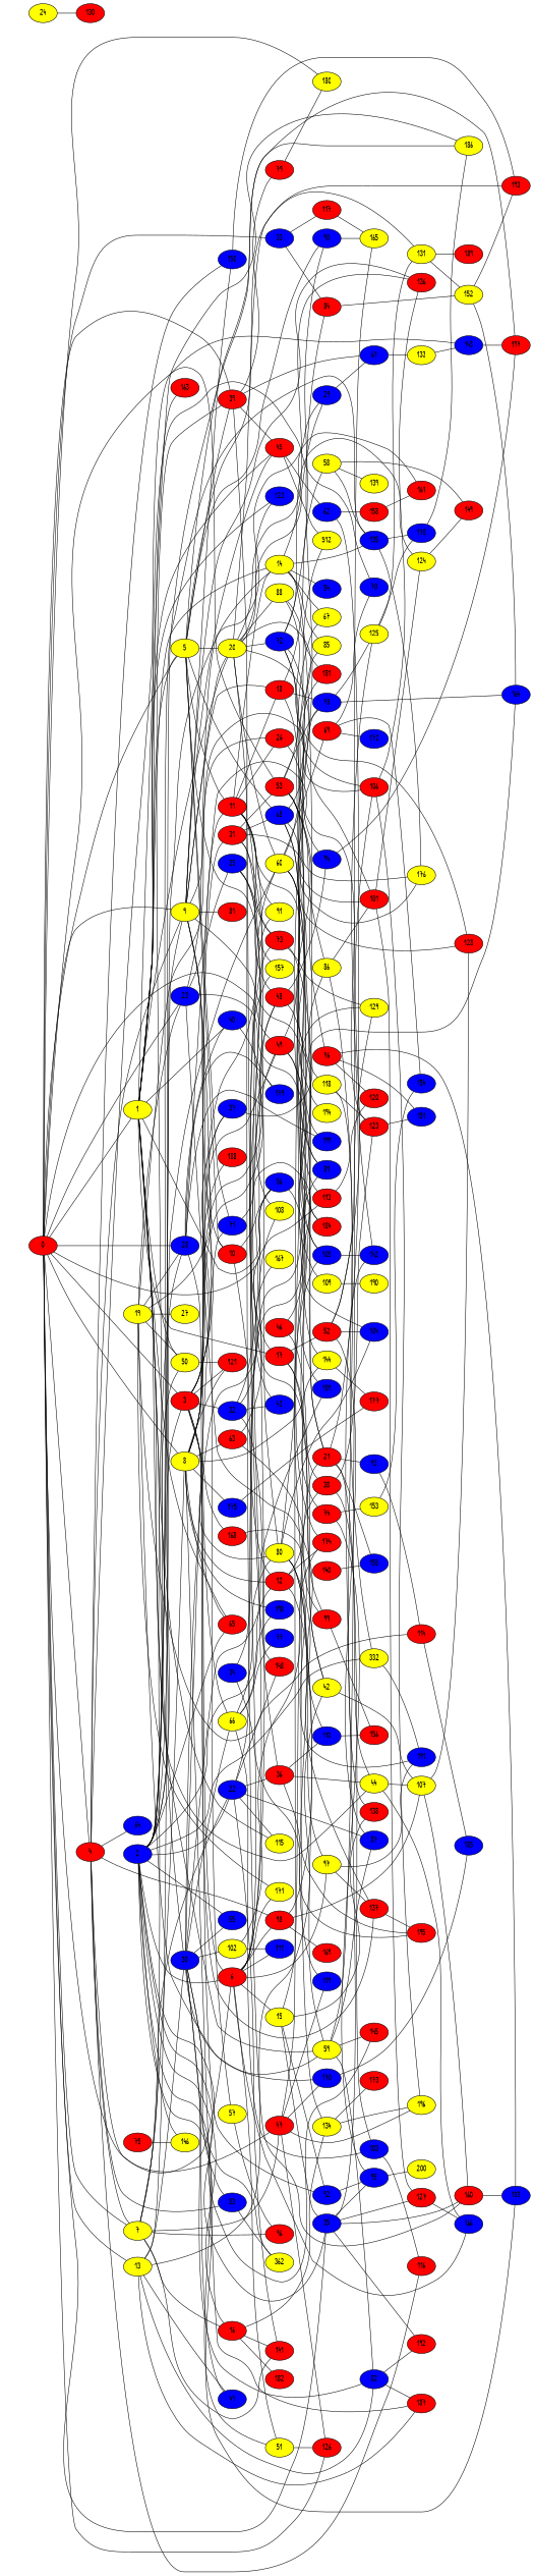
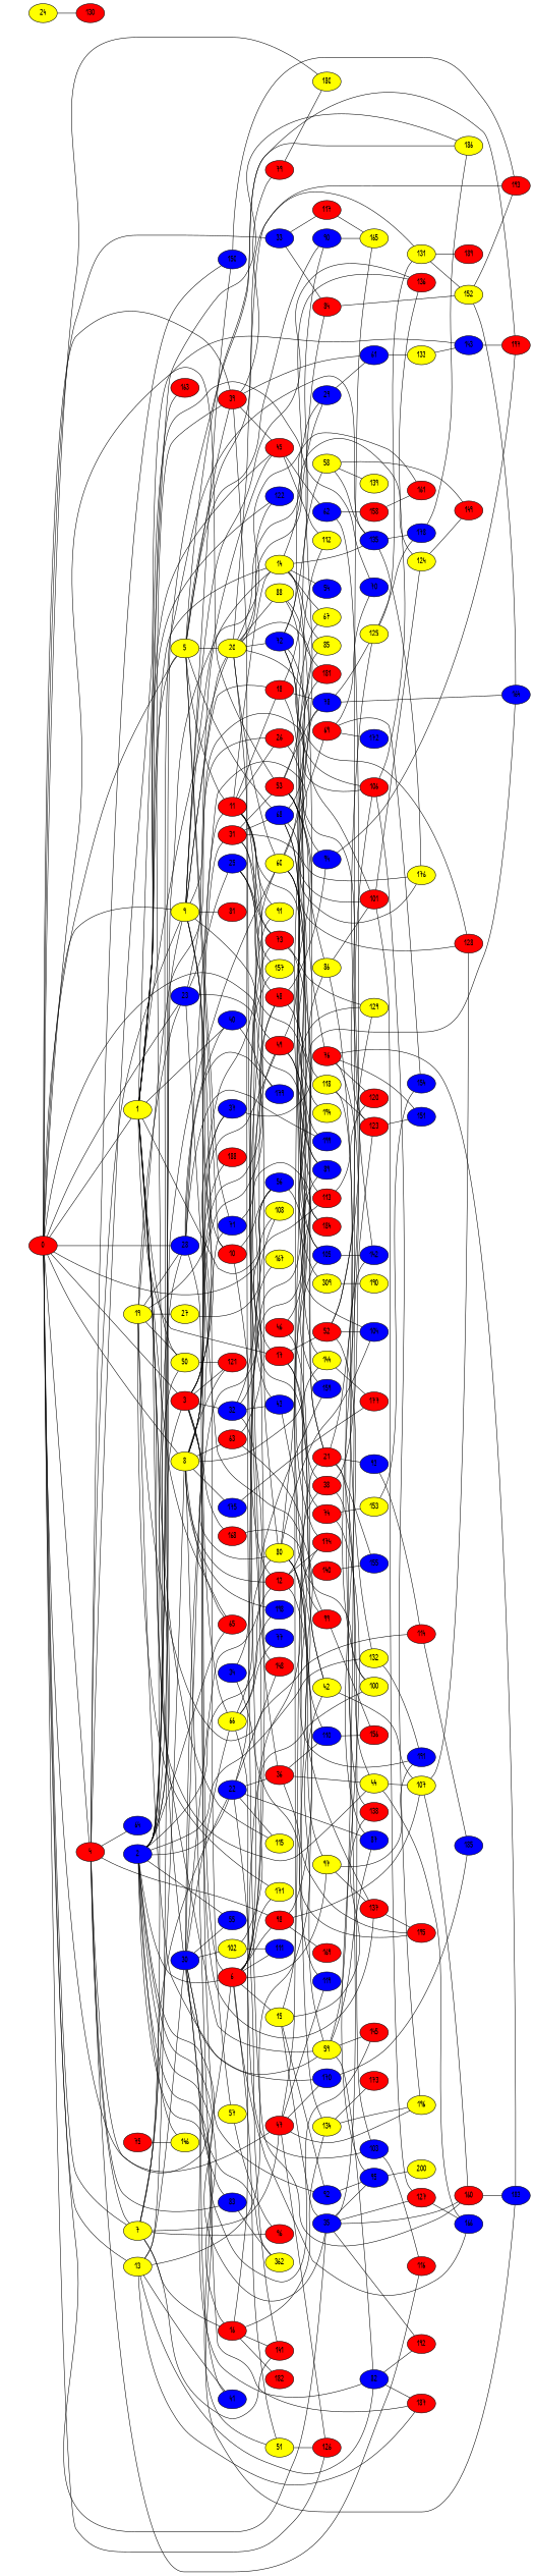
  graph {
    fontname="Patrick Hand"
    rankdir=LR
    node [fillcolor=red fontname="Patrick Hand" style=filled]
    edge [fontname="Patrick Hand"]
    1 [fillcolor=yellow]
    0
    3
    4
    5 [fillcolor=yellow]
    6
    7 [fillcolor=yellow]
    8 [fillcolor=yellow]
    9 [fillcolor=yellow]
    13 [fillcolor=yellow]
    23 [fillcolor=blue]
    28 [fillcolor=blue]
    33 [fillcolor=blue]
    35 [fillcolor=blue]
    39
    49
    53
    56 [fillcolor=blue]
    126
    180 [fillcolor=yellow]
    14 [fillcolor=yellow]
    17
    20 [fillcolor=yellow]
    30 [fillcolor=blue]
    40 [fillcolor=blue]
    44 [fillcolor=yellow]
    45
    50 [fillcolor=yellow]
    59 [fillcolor=yellow]
    65
    70 [fillcolor=blue]
    115 [fillcolor=yellow]
    122 [fillcolor=blue]
    163
    186 [fillcolor=yellow]
    60 [fillcolor=yellow]
    32 [fillcolor=blue]
    37 [fillcolor=blue]
    80 [fillcolor=yellow]
    121
    137
    168
    188
    47
    64 [fillcolor=blue]
    83 [fillcolor=blue]
    98
    116
    143 [fillcolor=blue]
    150 [fillcolor=blue]
    10
    11
    68 [fillcolor=blue]
    71 [fillcolor=blue]
    90 [fillcolor=blue]
    108 [fillcolor=yellow]
    131 [fillcolor=yellow]
    197
    51 [fillcolor=yellow]
    15 [fillcolor=yellow]
    48
    73
    97 [fillcolor=yellow]
    111 [fillcolor=blue]
    129 [fillcolor=yellow]
    166 [fillcolor=blue]
    171 [fillcolor=yellow]
    16
    22 [fillcolor=blue]
    96
    141
    12
    31
    63
    144 [fillcolor=yellow]
    157 [fillcolor=yellow]
    175 [fillcolor=blue]
    187
    198 [fillcolor=blue]
    66 [fillcolor=yellow]
    18
    57 [fillcolor=yellow]
    81
    105 [fillcolor=blue]
    106
    136
    42 [fillcolor=yellow]
    41 [fillcolor=blue]
    82 [fillcolor=blue]
    38
    29 [fillcolor=blue]
    25 [fillcolor=blue]
    110 [fillcolor=blue]
    92 [fillcolor=blue]
    176 [fillcolor=yellow]
    179 [fillcolor=blue]
    199 [fillcolor=blue]
    84
    117
    95 [fillcolor=blue]
    127
    142 [fillcolor=blue]
    160
    192
    61 [fillcolor=blue]
    79
    67 [fillcolor=yellow]
-   109 [fillcolor=yellow]
+   109 [fillcolor=yellow label=309]
    184
    78 [fillcolor=blue]
    86 [fillcolor=yellow]
-   112 [fillcolor=yellow label=512]
+   112 [fillcolor=yellow]
    76
    101
    118 [fillcolor=yellow]
    159 [fillcolor=blue]
    135 [fillcolor=blue]
    21
    54 [fillcolor=blue]
    85 [fillcolor=yellow]
    52
    74
    88 [fillcolor=yellow]
    72 [fillcolor=blue]
    123
    148
    161
    193
    55 [fillcolor=blue]
    102 [fillcolor=yellow]
    113
    n132 [fillcolor=yellow label=362]
    170 [fillcolor=blue]
    107 [fillcolor=yellow]
    62 [fillcolor=blue]
    145
    87 [fillcolor=blue]
    165 [fillcolor=yellow]
    2 [fillcolor=blue]
-   132 [fillcolor=yellow label=332]
+   132 [fillcolor=yellow]
    146 [fillcolor=yellow]
    183 [fillcolor=blue]
    174
+   100 [fillcolor=yellow]
    134 [fillcolor=yellow]
    182
    36
    69
    194 [fillcolor=yellow]
    191 [fillcolor=blue]
    178 [fillcolor=blue]
    43 [fillcolor=blue]
    167 [fillcolor=yellow]
    119 [fillcolor=blue]
    104 [fillcolor=blue]
    164 [fillcolor=blue]
    195
    196 [fillcolor=yellow]
    169
    26
    91 [fillcolor=yellow]
    103 [fillcolor=blue]
    77 [fillcolor=blue]
    181
    128
    152 [fillcolor=yellow]
    189
    138
    94 [fillcolor=blue]
    89 [fillcolor=blue]
    99
    177
    58 [fillcolor=yellow]
    93 [fillcolor=blue]
    125 [fillcolor=yellow]
    155 [fillcolor=blue]
    173
    153 [fillcolor=yellow]
    139 [fillcolor=yellow]
    149
    19 [fillcolor=yellow]
    27 [fillcolor=yellow]
    114
    185 [fillcolor=blue]
    124 [fillcolor=yellow]
    151 [fillcolor=blue]
    156
    24 [fillcolor=yellow]
    130
    133 [fillcolor=yellow]
    120
    34 [fillcolor=blue]
    200 [fillcolor=yellow]
    158
    46
    190 [fillcolor=yellow]
    154 [fillcolor=blue]
    172 [fillcolor=blue]
    75
    140
    1 -- 5
    1 -- 56
    1 -- 14
    1 -- 17
    1 -- 20
    1 -- 30
    1 -- 40
    1 -- 44
    1 -- 45
    1 -- 50
    1 -- 59
    1 -- 65
    1 -- 70
    1 -- 115
    1 -- 122
    1 -- 163
    1 -- 186
    0 -- 1
    0 -- 3
    0 -- 4
    0 -- 5
    0 -- 6
    0 -- 7
    0 -- 8
    0 -- 9
    0 -- 13
    0 -- 23
    0 -- 28
    0 -- 33
    0 -- 35
    0 -- 39
    0 -- 49
    0 -- 53
    0 -- 56
    0 -- 126
    0 -- 180
    3 -- 6
    3 -- 49
    3 -- 60
    3 -- 32
    3 -- 37
    3 -- 80
    3 -- 121
    3 -- 137
    3 -- 168
    3 -- 188
    4 -- 7
    4 -- 9
    4 -- 47
    4 -- 64
    4 -- 83
    4 -- 98
    4 -- 116
    4 -- 143
    4 -- 150
    5 -- 39
    5 -- 20
    5 -- 10
    5 -- 11
    5 -- 68
    5 -- 71
    5 -- 90
-   5 -- 108
+   27 -- 108
    5 -- 131
    5 -- 197
    6 -- 98
    6 -- 51
    6 -- 15
    6 -- 48
    6 -- 73
    6 -- 97
    6 -- 111
    6 -- 129
    6 -- 166
    6 -- 171
    7 -- 8
    7 -- 28
    7 -- 47
    7 -- 16
    7 -- 22
    7 -- 96
    7 -- 141
    8 -- 65
    8 -- 121
    8 -- 11
    8 -- 48
    8 -- 12
    8 -- 31
    8 -- 63
    8 -- 144
    8 -- 157
    8 -- 175
    8 -- 187
    8 -- 198
    9 -- 20
    9 -- 45
    9 -- 150
    9 -- 10
    9 -- 66
    9 -- 18
    9 -- 57
    9 -- 81
    9 -- 105
    9 -- 106
    9 -- 136
    13 -- 30
    13 -- 186
    13 -- 187
    13 -- 42
    13 -- 41
    13 -- 82
    23 -- 38
    23 -- 29
    23 -- 25
    23 -- 110
    28 -- 40
    28 -- 92
    28 -- 176
    28 -- 179
    28 -- 199
    33 -- 84
    33 -- 117
    35 -- 95
    35 -- 127
    35 -- 142
    35 -- 160
    35 -- 192
    39 -- 45
    39 -- 160
    39 -- 61
    39 -- 79
    49 -- 67
    49 -- 109
    49 -- 184
    53 -- 78
    53 -- 86
    53 -- 112
    53 -- 76
    53 -- 101
    53 -- 118
    56 -- 159
    14 -- 29
    14 -- 67
    14 -- 135
    14 -- 21
    14 -- 54
    14 -- 85
    17 -- 42
    17 -- 52
    17 -- 74
    20 -- 122
    20 -- 60
    20 -- 106
    20 -- 136
    20 -- 88
    20 -- 72
    20 -- 123
    20 -- 148
    20 -- 161
    20 -- 193
    30 -- 83
    30 -- 71
    30 -- 66
    30 -- 41
    30 -- 82
    30 -- 159
    30 -- 55
    30 -- 102
    30 -- 113
    30 -- n132
    30 -- 170
    40 -- 179
    44 -- 166
    44 -- 107
    45 -- 112
    45 -- 62
    50 -- 121
    59 -- 82
    59 -- 145
    59 -- 87
    59 -- 165
    60 -- 105
    60 -- 84
    60 -- 184
    60 -- 69
    60 -- 194
    32 -- 49
    32 -- 36
    32 -- 43
    32 -- 167
    37 -- 86
    80 -- 137
    80 -- 97
    80 -- 119
    80 -- 104
    80 -- 164
    137 -- 195
    168 -- 191
    47 -- 126
    47 -- 78
    47 -- 170
    47 -- 119
    47 -- 196
    83 -- n132
    98 -- 105
    98 -- 107
    98 -- 169
    143 -- 197
    150 -- 193
    10 -- 56
    10 -- 12
    11 -- 14
    11 -- 17
    11 -- 73
    11 -- 18
    11 -- 42
    11 -- 21
    11 -- 26
    11 -- 91
    68 -- 176
    68 -- 199
    68 -- 113
    68 -- 181
    71 -- 104
    90 -- 165
    131 -- 152
    131 -- 189
    51 -- 126
    15 -- 35
    15 -- 92
    15 -- 21
    15 -- 138
    48 -- 94
    48 -- 89
    73 -- 129
    73 -- 174
    97 -- 137
    97 -- 191
    16 -- 141
+   16 -- 100
    16 -- 134
    16 -- 182
    22 -- 115
    22 -- 141
    22 -- 85
    22 -- 148
    22 -- 87
    22 -- 36
    12 -- 59
    12 -- 38
    12 -- 174
    31 -- 53
    31 -- 80
    31 -- 68
    31 -- 43
    31 -- 128
    63 -- 108
    63 -- 99
    144 -- 177
    175 -- 177
    66 -- 80
    66 -- 198
    66 -- 103
    66 -- 77
    18 -- 78
    18 -- 134
    18 -- 58
    57 -- 96
    105 -- 142
    106 -- 136
    106 -- 196
    42 -- 107
    82 -- 187
    82 -- 192
    38 -- 44
    38 -- 123
    29 -- 61
    25 -- 48
    25 -- 73
    25 -- 157
    110 -- 156
    92 -- 95
    84 -- 152
    117 -- 165
    95 -- 200
    127 -- 166
    160 -- 183
    61 -- 133
    79 -- 180
    109 -- 190
    78 -- 164
    78 -- 125
    86 -- 101
    86 -- 132
    76 -- 183
+   76 -- 100
    76 -- 151
    76 -- 120
    101 -- 127
    101 -- 124
    118 -- 123
    118 -- 138
    135 -- 176
    135 -- 178
    21 -- 103
    21 -- 93
    21 -- 125
    21 -- 155
    52 -- 129
    52 -- 106
    52 -- 87
    52 -- 104
    74 -- 95
    74 -- 153
    88 -- 181
    88 -- 128
    72 -- 90
    72 -- 144
    72 -- 101
    72 -- 89
    72 -- 124
    123 -- 151
    102 -- 111
    102 -- 174
    113 -- 120
    170 -- 185
    107 -- 160
    107 -- 128
    62 -- 142
    62 -- 158
    2 -- 3
    2 -- 6
    2 -- 9
    2 -- 35
    2 -- 39
    2 -- 14
    2 -- 50
    2 -- 65
    2 -- 60
    2 -- 51
    2 -- 16
    2 -- 22
    2 -- 12
    2 -- 135
    2 -- 55
    2 -- 145
    2 -- 132
    2 -- 146
    2 -- 183
    132 -- 191
    134 -- 196
    134 -- 173
    36 -- 44
    36 -- 110
    36 -- 195
    69 -- 70
    69 -- 154
    69 -- 172
    178 -- 186
+   43 -- 100
    26 -- 94
    103 -- 116
    152 -- 193
    152 -- 164
    94 -- 197
    99 -- 156
    58 -- 135
    58 -- 139
    58 -- 149
    93 -- 114
    125 -- 131
    125 -- 178
    153 -- 154
    19 -- 23
    19 -- 28
    19 -- 50
    19 -- 59
    19 -- 37
    19 -- 171
    19 -- 26
    19 -- 27
    19 -- 114
    114 -- 185
    124 -- 149
    24 -- 130
    133 -- 143
    34 -- 195
    34 -- 91
    158 -- 161
    46 -- 89
    46 -- 99
    75 -- 146
    140 -- 155
  }
